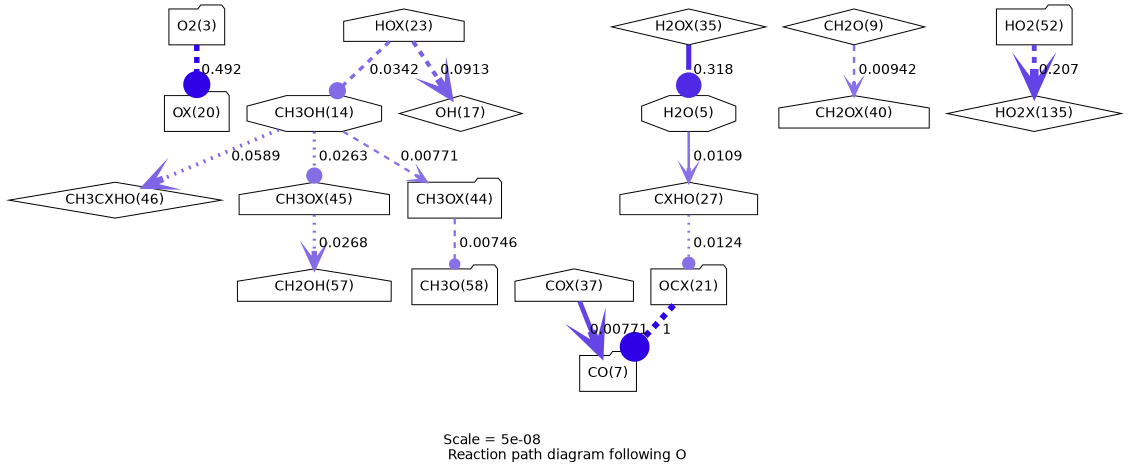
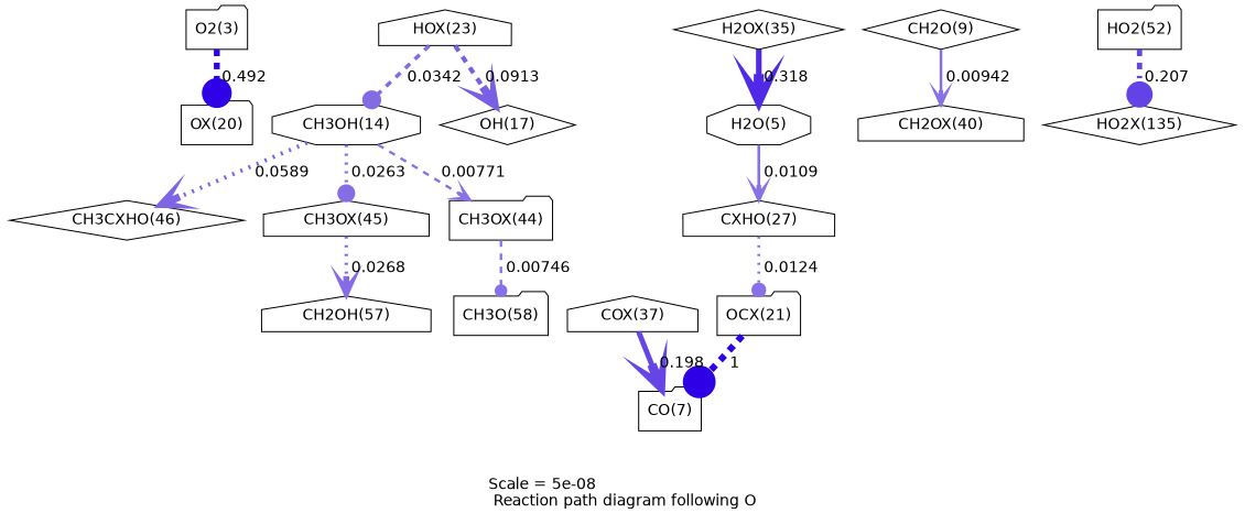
  digraph {
    fontname=Helvetica
    label="Scale = 5e-08\l Reaction path diagram following O"
    node [fontname=Helvetica shape=folder]
    edge [arrowhead=vee arrowsize=1.63 fontname=Helvetica style=dashed]
    n1 [label="O2(3)"]
    n2 [label="OX(20)"]
    n3 [label="HOX(23)" shape=house]
    n4 [label="CH3OH(14)" shape=octagon]
    n5 [label="OH(17)" shape=diamond]
    n6 [label="CXHO(27)" shape=house]
    n7 [label="OCX(21)"]
    n8 [label="CH3CXHO(46)" shape=diamond]
    n9 [label="CH3OX(45)" shape=house]
    n10 [label="CH3OX(44)"]
    n11 [label="CO(7)"]
    n12 [label="CH2OH(57)" shape=house]
    n13 [label="CH3O(58)"]
    n14 [label="H2OX(35)" shape=diamond]
    n15 [label="H2O(5)" shape=octagon]
    n16 [label="CH2O(9)" shape=diamond]
    n17 [label="CH2OX(40)" shape=house]
    n18 [label="HO2(52)"]
    n19 [label="HO2X(135)" shape=diamond]
    n20 [label="COX(37)" shape=house]
    n1 -> n2 [arrowhead=dot arrowsize=2.73 color="0.7, 0.992, 0.9" label=" 0.492" penwidth=5.46]
    n3 -> n4 [arrowhead=dot arrowsize=1.73 color="0.7, 0.534, 0.9" label=" 0.0342" penwidth=3.45]
    n3 -> n5 [arrowsize=2.1 color="0.7, 0.591, 0.9" label=" 0.0913" penwidth=4.19]
    n4 -> n8 [arrowsize=1.93 color="0.7, 0.559, 0.9" label=" 0.0589" penwidth=3.86 style=dotted]
    n4 -> n9 [arrowhead=dot color="0.7, 0.526, 0.9" label=" 0.0263" penwidth=3.25 style=dotted]
    n4 -> n10 [arrowsize=1.16 color="0.7, 0.508, 0.9" label=" 0.00771" penwidth=2.33]
    n6 -> n7 [arrowhead=dot arrowsize=1.34 color="0.7, 0.512, 0.9" label=" 0.0124" penwidth=2.69 style=dotted]
    n7 -> n11 [arrowhead=dot arrowsize=3 color="0.7, 1.5, 0.9" label=" 1" penwidth=6]
    n9 -> n12 [color="0.7, 0.527, 0.9" label=" 0.0268" penwidth=3.27 style=dotted]
    n10 -> n13 [arrowhead=dot arrowsize=1.15 color="0.7, 0.507, 0.9" label=" 0.00746" penwidth=2.3]
-   n14 -> n15 [arrowhead=dot arrowsize=2.57 color="0.7, 0.818, 0.9" label=" 0.318" penwidth=5.14 style=solid]
+   n14 -> n15 [arrowsize=2.57 color="0.7, 0.818, 0.9" label=" 0.318" penwidth=5.14 style=solid]
    n15 -> n6 [arrowsize=1.29 color="0.7, 0.511, 0.9" label=" 0.0109" penwidth=2.59 style=solid]
-   n16 -> n17 [arrowsize=1.24 color="0.7, 0.509, 0.9" label=" 0.00942" penwidth=2.48]
-   n18 -> n19 [arrowsize=2.41 color="0.7, 0.707, 0.9" label=" 0.207" penwidth=4.81]
-   n20 -> n11 [arrowsize=2.39 color="0.7, 0.698, 0.9" label=" 0.00771" penwidth=4.78 style=solid]
+   n16 -> n17 [arrowsize=1.24 color="0.7, 0.509, 0.9" label=" 0.00942" penwidth=2.48 style=solid]
+   n18 -> n19 [arrowhead=dot arrowsize=2.41 color="0.7, 0.707, 0.9" label=" 0.207" penwidth=4.81]
+   n20 -> n11 [arrowsize=2.39 color="0.7, 0.698, 0.9" label=" 0.198" penwidth=4.78 style=solid]
  }
